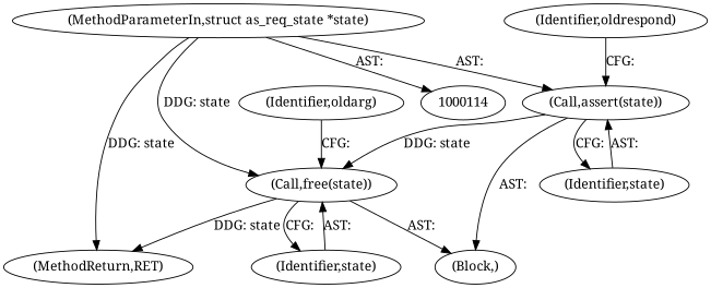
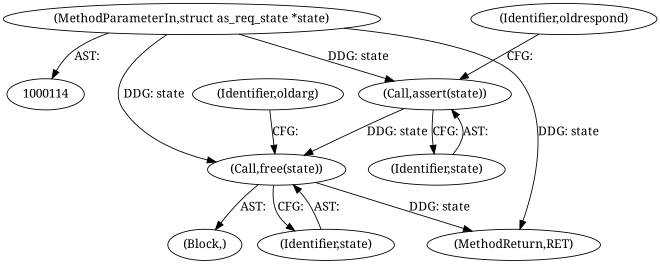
  digraph {
    fontname="Noto Serif"
    node [fontname="Noto Serif"]
    edge [fontname="Noto Serif"]
    n1 [label="(Call,free(state))"]
    n2 [label="(Identifier,state)"]
    n3 [label="(Block,)"]
    n4 [label="(MethodReturn,RET)"]
    n5 [label="(Call,assert(state))"]
    n6 [label="(Identifier,state)"]
    n7 [label="(MethodParameterIn,struct as_req_state *state)"]
    1000114
    n9 [label="(Identifier,oldrespond)"]
    n10 [label="(Identifier,oldarg)"]
    n1 -> n2 [label="CFG: "]
    n1 -> n3 [label="AST: "]
    n1 -> n4 [label="DDG: state"]
    n2 -> n1 [label="AST: "]
    n5 -> n1 [label="DDG: state"]
-   n5 -> n3 [label="AST: "]
    n5 -> n6 [label="CFG: "]
    n6 -> n5 [label="AST: "]
    n7 -> n1 [label="DDG: state"]
    n7 -> n4 [label="DDG: state"]
-   n7 -> n5 [label="AST: "]
+   n7 -> n5 [label="DDG: state"]
    n7 -> 1000114 [label="AST: "]
    n9 -> n5 [label="CFG: "]
    n10 -> n1 [label="CFG: "]
  }
